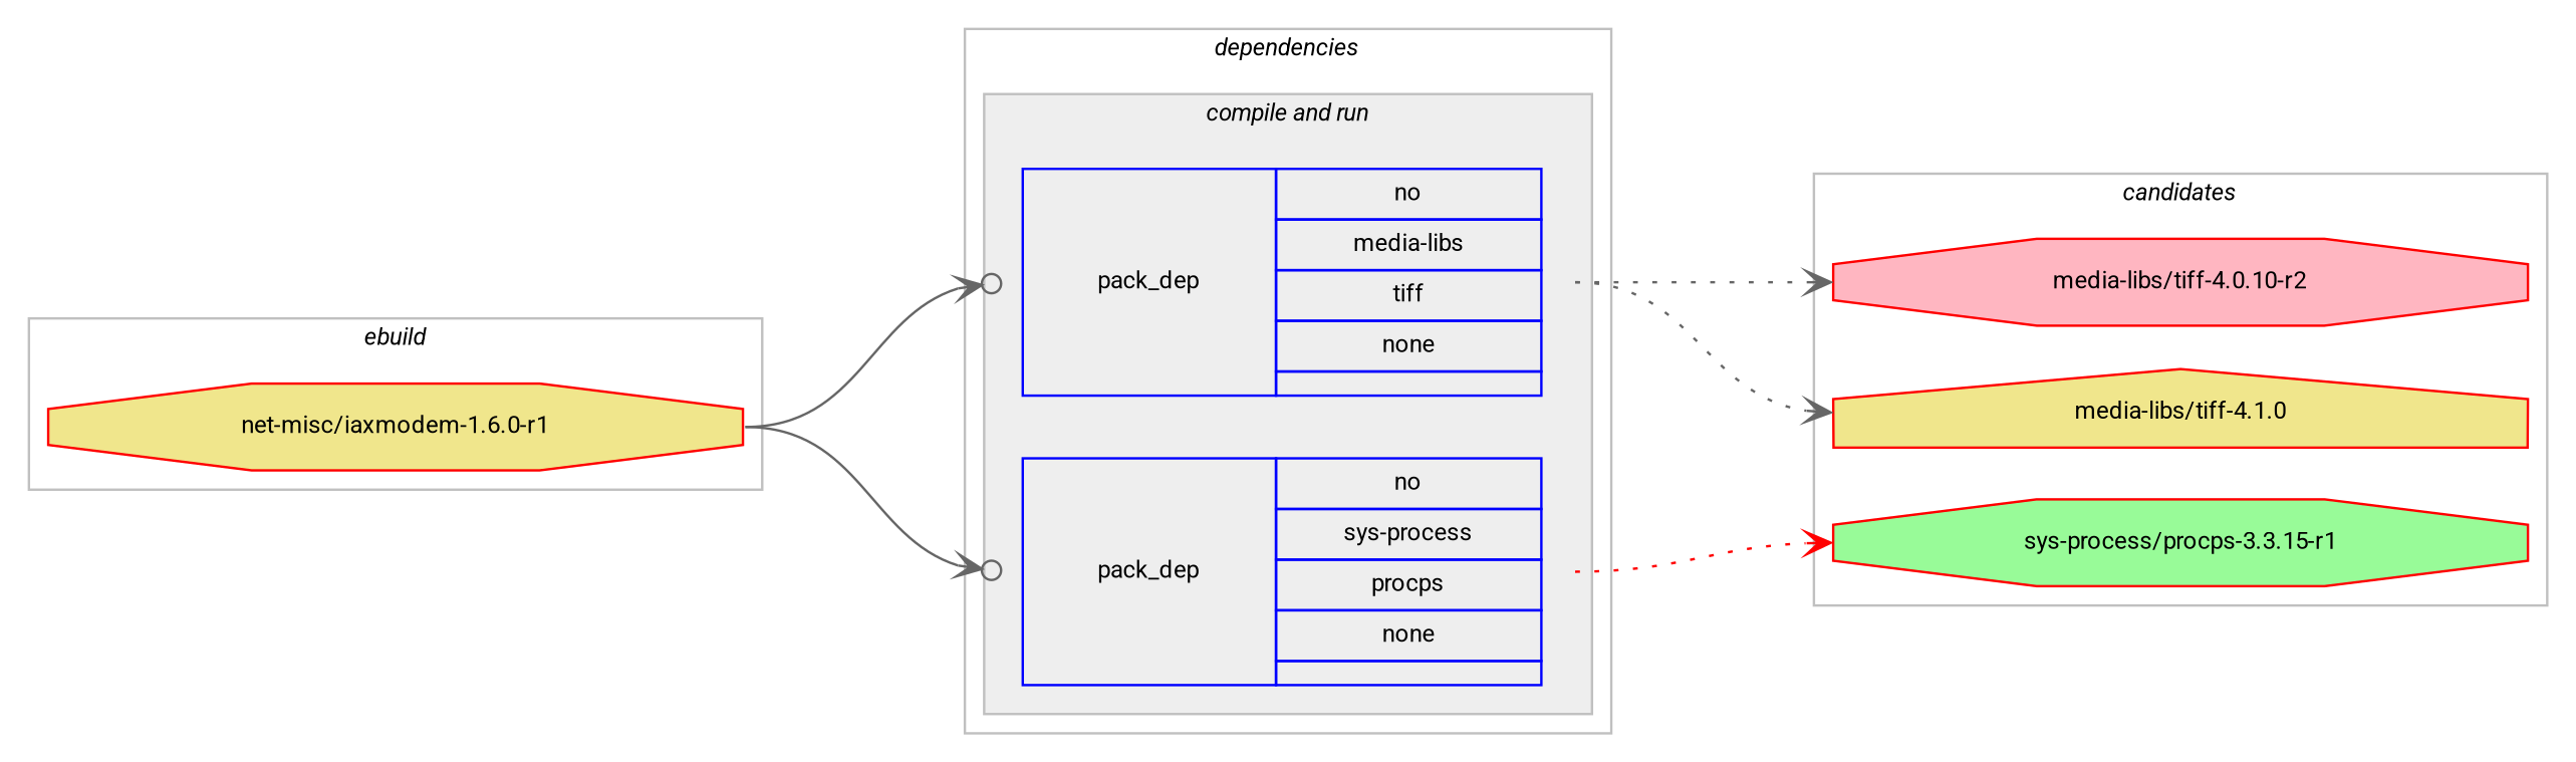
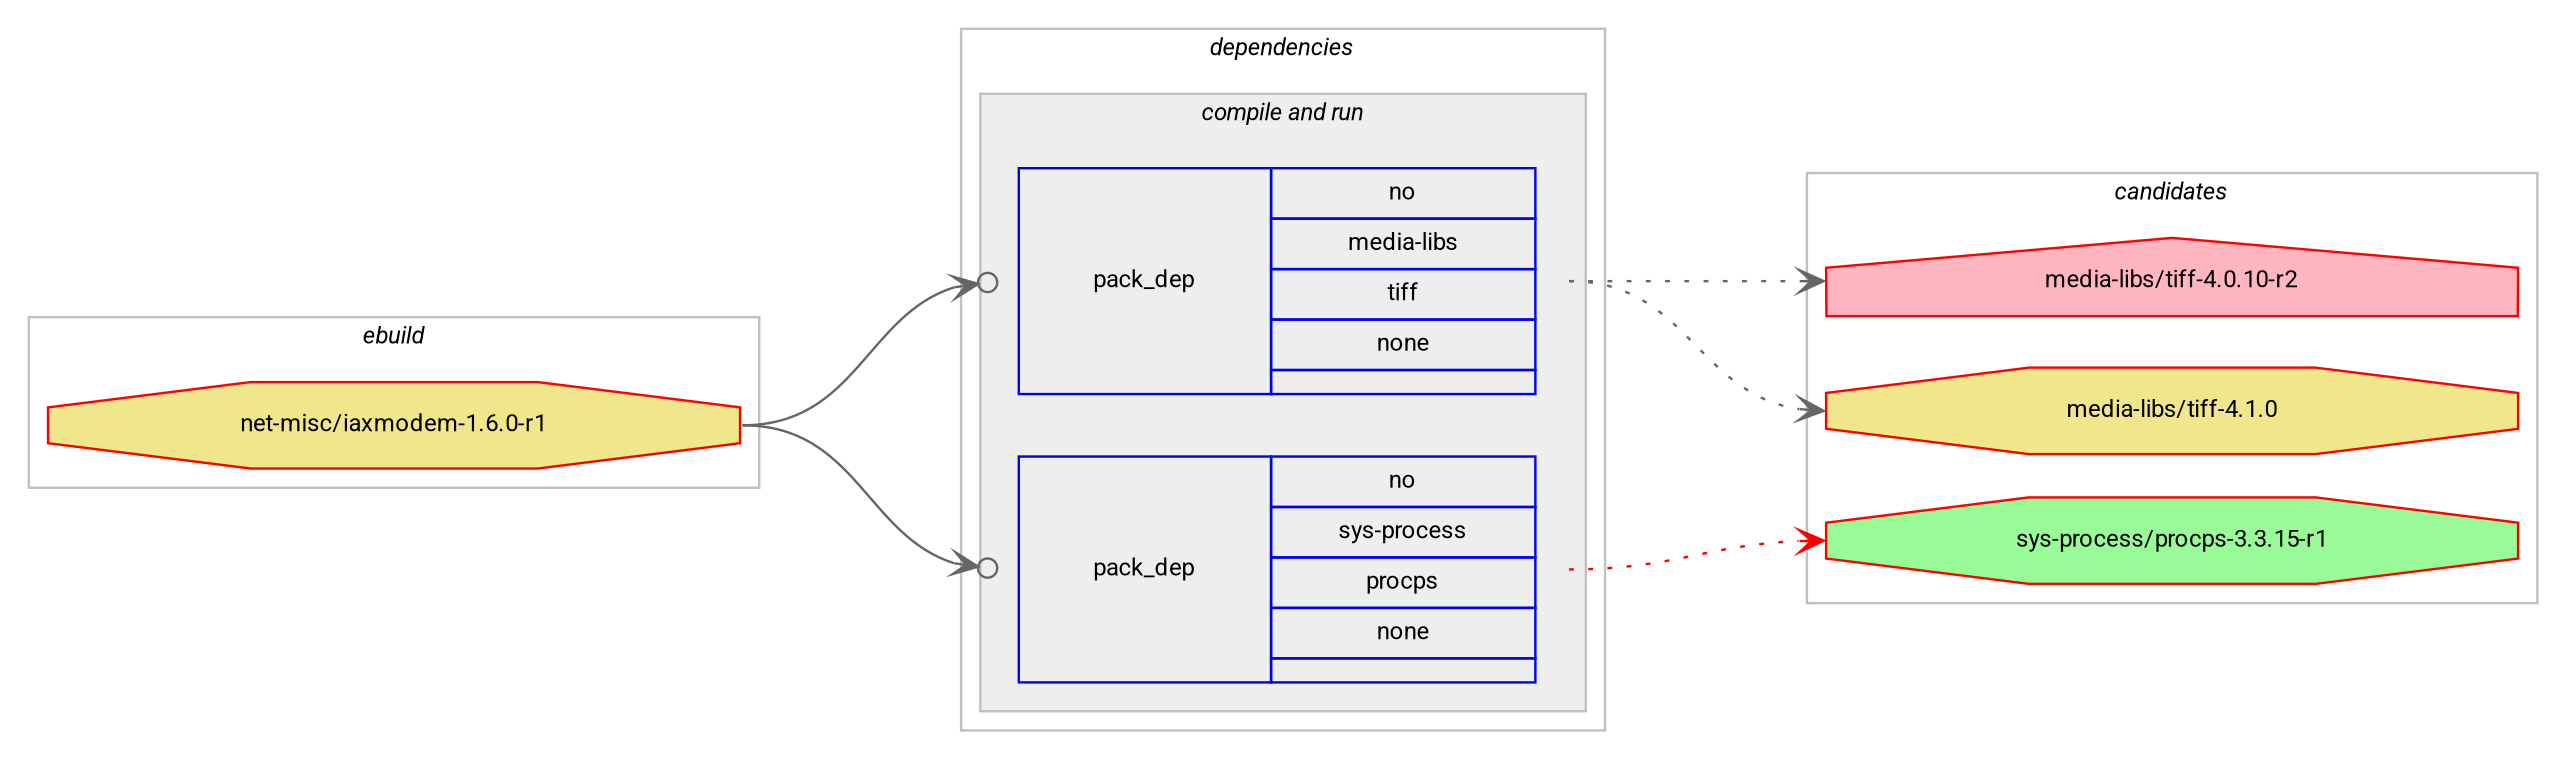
  digraph {
    compound=true
    concentrate=true
    fontname=Roboto
    fontsize=10
    newrank=true
    rankdir=LR
    ranksep=1.5
    node [color=red fontname=Roboto fontsize=10 shape=octagon style=filled]
    edge [arrowhead=vee color=gray40 fontname=Roboto headport=w style=dotted tailport=e weight=100]
    n1 [fillcolor=khaki label="net-misc/iaxmodem-1.6.0-r1" width=4]
    n2 [color=blue label=<<TABLE BORDER="0" CELLBORDER="1" CELLSPACING="0" CELLPADDING="4" WIDTH="220"><TR><TD ROWSPAN="6" CELLPADDING="30">pack_dep</TD></TR><TR><TD WIDTH="110">no</TD></TR><TR><TD>media-libs</TD></TR><TR><TD>tiff</TD></TR><TR><TD>none</TD></TR><TR><TD></TD></TR></TABLE>> shape=none style=""]
    n3 [color=blue label=<<TABLE BORDER="0" CELLBORDER="1" CELLSPACING="0" CELLPADDING="4" WIDTH="220"><TR><TD ROWSPAN="6" CELLPADDING="30">pack_dep</TD></TR><TR><TD WIDTH="110">no</TD></TR><TR><TD>sys-process</TD></TR><TR><TD>procps</TD></TR><TR><TD>none</TD></TR><TR><TD></TD></TR></TABLE>> shape=none style=""]
-   n4 [fillcolor=lightpink label="media-libs/tiff-4.0.10-r2" width=4]
-   n5 [fillcolor=khaki label="media-libs/tiff-4.1.0" shape=house width=4]
+   n4 [fillcolor=lightpink label="media-libs/tiff-4.0.10-r2" shape=house width=4]
+   n5 [fillcolor=khaki label="media-libs/tiff-4.1.0" width=4]
    n6 [fillcolor=palegreen label="sys-process/procps-3.3.15-r1" width=4]
    subgraph cluster_1 {
      color=gray
      label=<<i>dependencies</i>>
      subgraph cluster_2 {
        color=gray
        fillcolor="#eeeeee"
        label=<<i>compile</i>>
        style=filled
      }
      subgraph cluster_3 {
        color=gray
        fillcolor="#eeeeee"
        label=<<i>compile and run</i>>
        style=filled
        subgraph sub_4 {
          color=gray
          fillcolor="#eeeeee"
          label=<<i>compile and run</i>>
          style=filled
          n2
        }
        subgraph sub_5 {
          color=gray
          fillcolor="#eeeeee"
          label=<<i>compile and run</i>>
          style=filled
          n3
        }
      }
      subgraph cluster_6 {
        color=gray
        fillcolor="#eeeeee"
        label=<<i>run</i>>
        style=filled
      }
    }
    subgraph cluster_7 {
      color=gray
      label=<<i>ebuild</i>>
      rank=same
      n1
    }
    subgraph cluster_8 {
      color=gray
      label=<<i>candidates</i>>
      rank=same
      subgraph sub_9 {
        color=black
        label=<<i>candidates</i>>
        nodesep=1
        rank=same
        n4
        n5
      }
      subgraph sub_10 {
        color=black
        label=<<i>candidates</i>>
        nodesep=1
        rank=same
        n6
      }
    }
    n1 -> n2 [arrowhead=odotvee style=solid weight=20]
    n1 -> n3 [arrowhead=odotvee style=solid weight=20]
    n2 -> n4
    n2 -> n5
    n3 -> n6 [color=red]
  }
